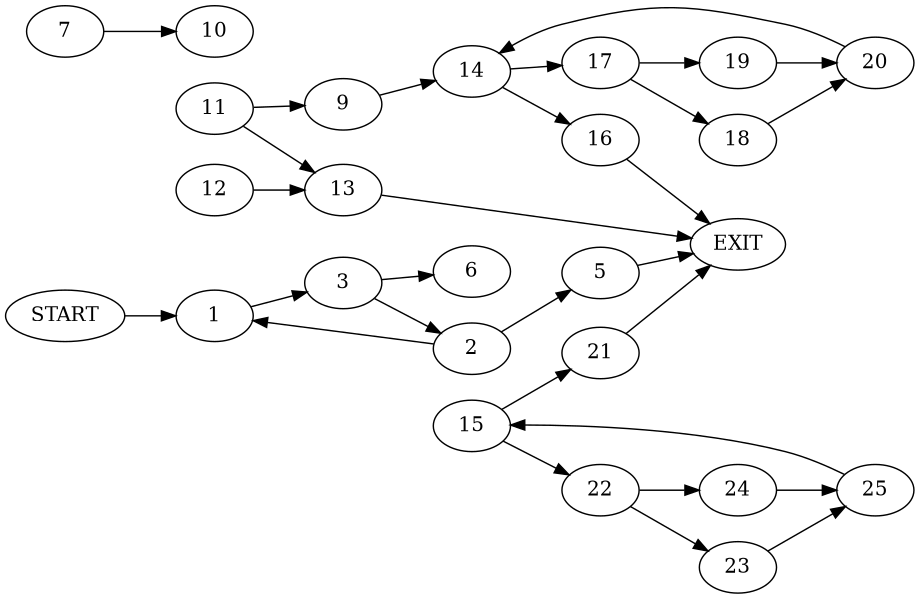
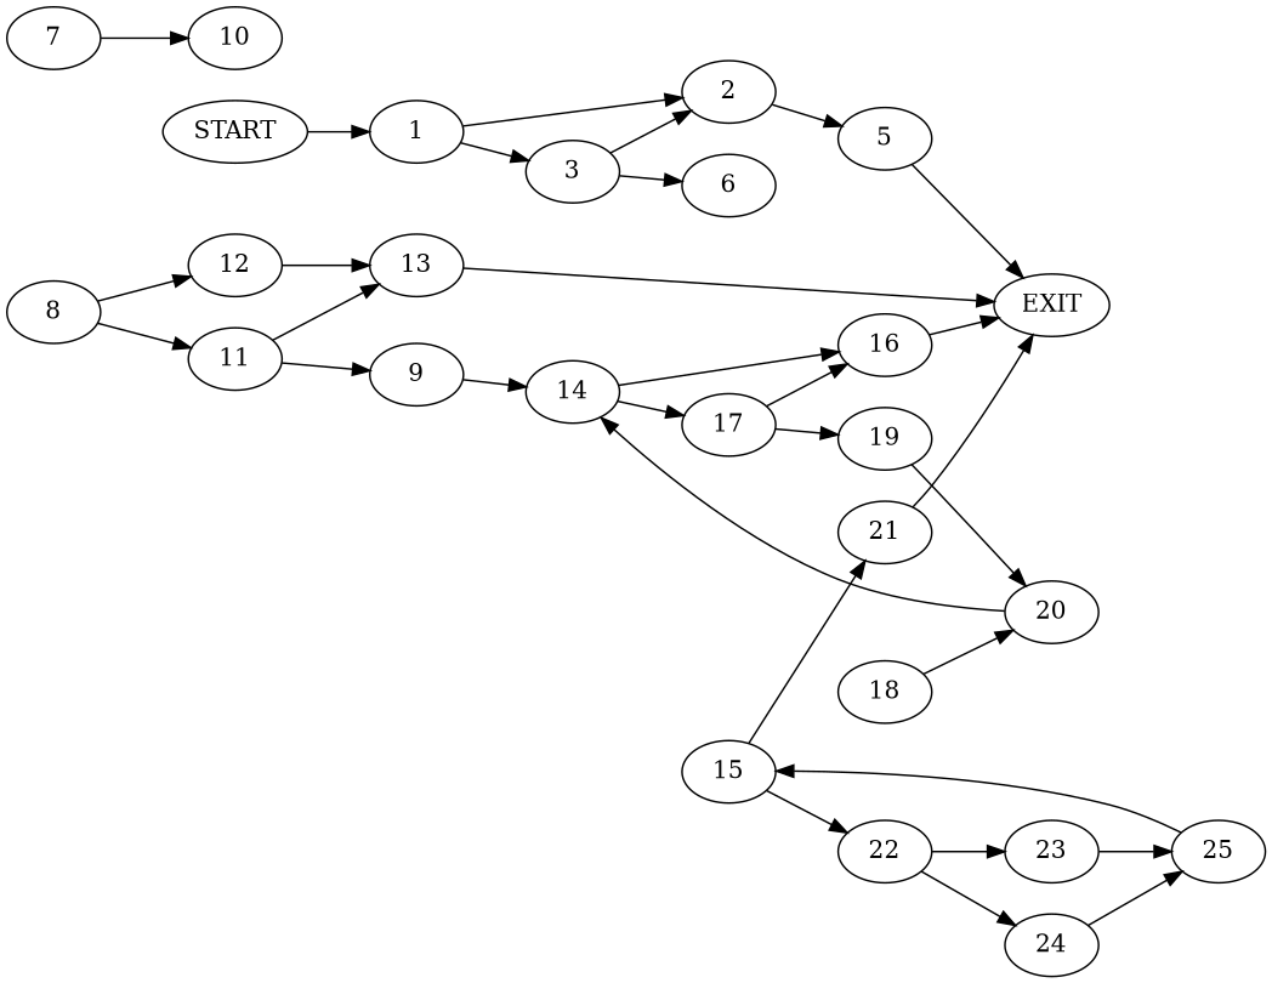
  digraph {
    rankdir=LR
    n1 [label=START]
    1
    2
    3
    n5 [label=EXIT]
    5
    6
    7
    10
+   8
    11
    12
    9
    14
    13
    16
    17
    15
    21
    22
    18
    19
    23
    24
    20
    25
    n1 -> 1
-   2 -> 1
+   1 -> 2
    1 -> 3
    2 -> 5
    3 -> 2
    3 -> 6
    5 -> n5
    7 -> 10
+   8 -> 11
+   8 -> 12
    11 -> 9
    11 -> 13
    12 -> 13
    9 -> 14
    14 -> 16
    14 -> 17
    13 -> n5
    16 -> n5
-   17 -> 18
+   17 -> 16
    17 -> 19
    15 -> 21
    15 -> 22
    21 -> n5
    22 -> 23
    22 -> 24
    18 -> 20
    19 -> 20
    23 -> 25
    24 -> 25
    20 -> 14
    25 -> 15
  }
